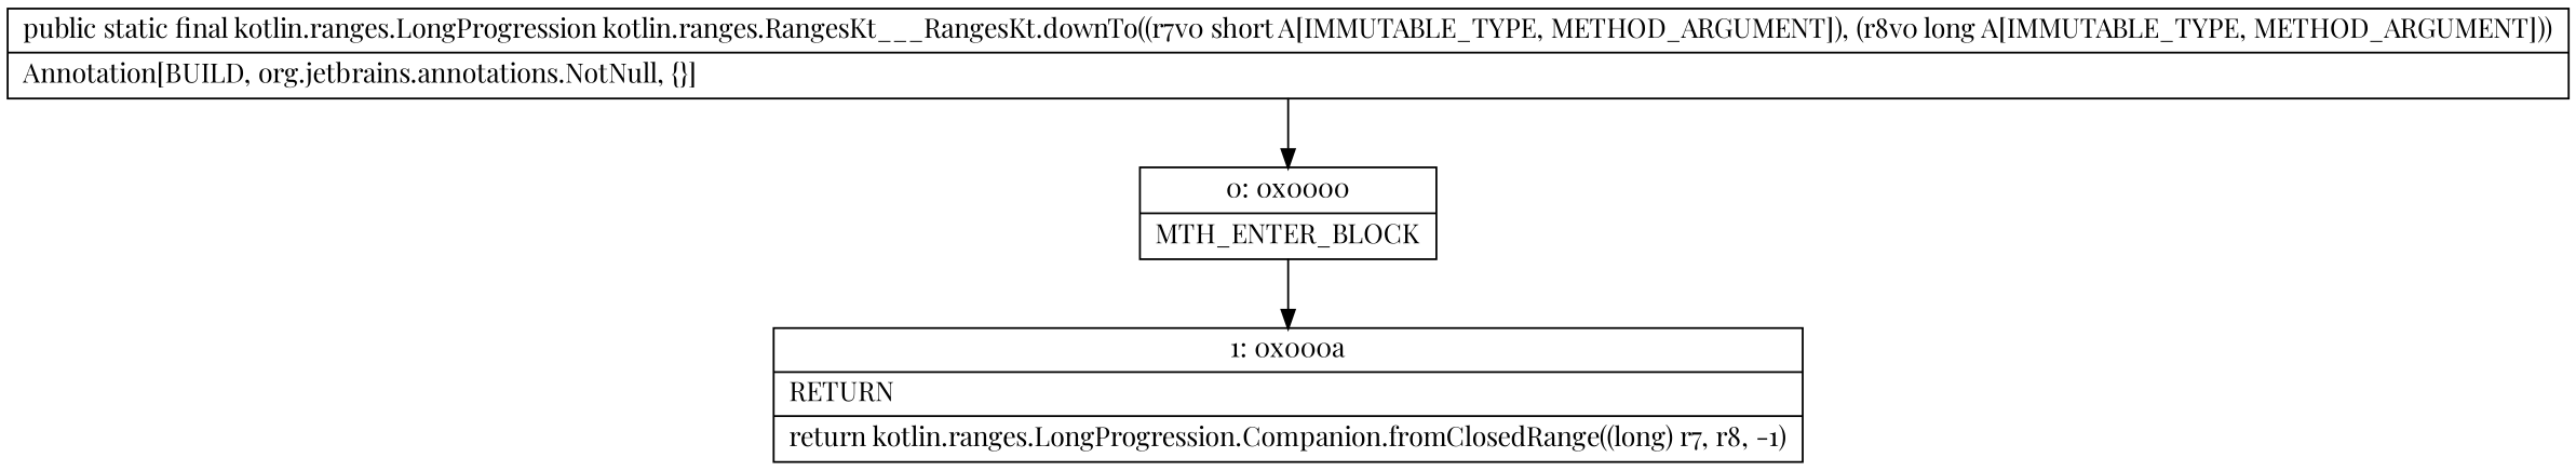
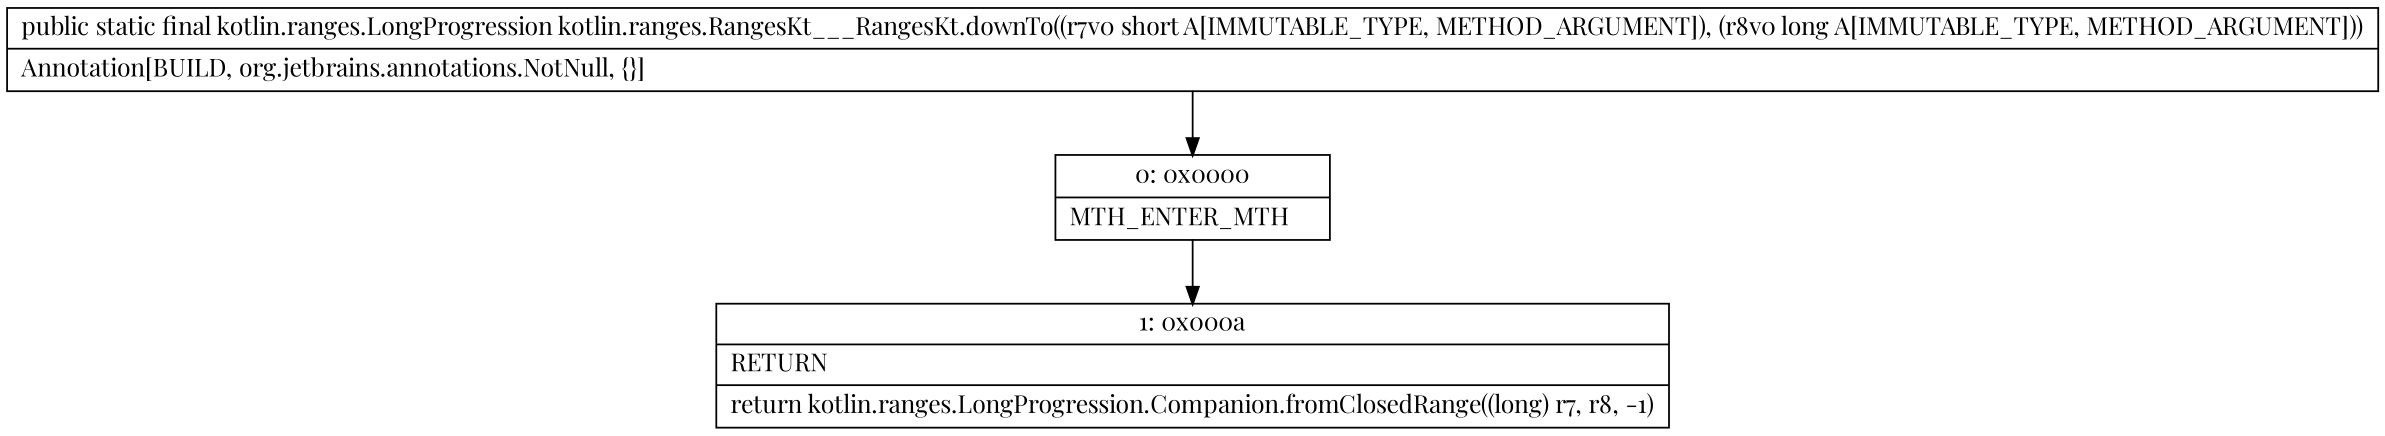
  digraph {
    fontname="Playfair Display"
    node [shape=record fontname="Playfair Display"]
    edge [fontname="Playfair Display"]
-   n1 [label="{0\:\ 0x0000|MTH_ENTER_BLOCK\l}"]
+   n1 [label="{0\:\ 0x0000|MTH_ENTER_MTH\l}"]
    n2 [label="{1\:\ 0x000a|RETURN\l|return kotlin.ranges.LongProgression.Companion.fromClosedRange((long) r7, r8, \-1)\l}"]
    n3 [label="{public static final kotlin.ranges.LongProgression kotlin.ranges.RangesKt___RangesKt.downTo((r7v0 short A[IMMUTABLE_TYPE, METHOD_ARGUMENT]), (r8v0 long A[IMMUTABLE_TYPE, METHOD_ARGUMENT]))  | Annotation[BUILD, org.jetbrains.annotations.NotNull, \{\}]\l}"]
    n1 -> n2
    n3 -> n1
  }
